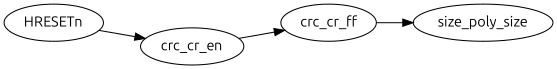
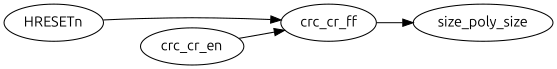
  strict digraph {
    fontname=Ubuntu
    rankdir=LR
    node [complexity=3 fontname=Ubuntu]
    edge [fontname=Ubuntu]
    crc_cr_ff [complexity=2 importance=0.0392481496557 rank=0.0196240748279]
    n2 [complexity=0 importance=0.0143565915089 label=size_poly_size rank=0.0]
    crc_cr_en [importance=0.0582252978255 rank=0.0194084326085]
    HRESETn [importance=0.0897413373538 rank=0.0299137791179]
    crc_cr_ff -> n2
    crc_cr_en -> crc_cr_ff
-   HRESETn -> crc_cr_en
+   HRESETn -> crc_cr_ff
  }
